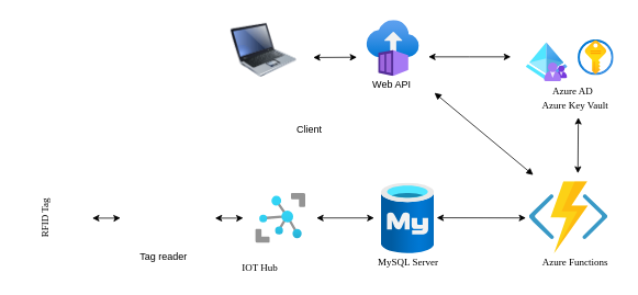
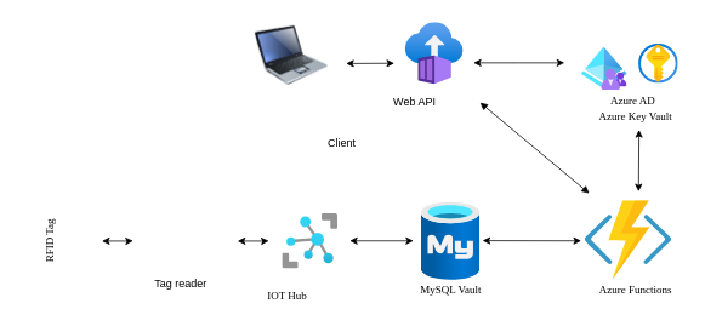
  <mxCell id="0" />
  <mxCell id="1" parent="0" />
  <mxCell id="2" value="" style="aspect=fixed;html=1;points=[];align=center;image;fontSize=12;image=img/lib/azure2/databases/Azure_Database_MySQL_Server.svg;" parent="1" vertex="1"><mxGeometry x="462.75" y="221.71" width="64.5" height="86" as="geometry" /></mxCell>
  <mxCell id="3" value="" style="aspect=fixed;html=1;points=[];align=center;image;fontSize=12;image=img/lib/azure2/identity/Azure_AD_B2C.svg;" parent="1" vertex="1"><mxGeometry x="638.38" y="51.11" width="50.83" height="47.14" as="geometry" /></mxCell>
  <mxCell id="4" value="" style="aspect=fixed;html=1;points=[];align=center;image;fontSize=12;image=img/lib/azure2/iot/IoT_Hub.svg;" parent="1" vertex="1"><mxGeometry x="310" y="234.21" width="61" height="61" as="geometry" /></mxCell>
  <mxCell id="5" value="" style="shape=image;html=1;verticalAlign=top;verticalLabelPosition=bottom;labelBackgroundColor=#ffffff;imageAspect=0;aspect=fixed;image=https://cdn1.iconfinder.com/data/icons/material-device/20/nfc-128.png" parent="1" vertex="1"><mxGeometry x="75" y="204.21" width="30" height="30" as="geometry" /></mxCell>
  <mxCell id="6" value="" style="sketch=0;aspect=fixed;html=1;points=[];align=center;image;fontSize=12;image=img/lib/mscae/Functions.svg;direction=east;" parent="1" vertex="1"><mxGeometry x="642.61" y="220.12" width="95.21" height="87.59" as="geometry" /></mxCell>
  <mxCell id="7" value="" style="shape=image;html=1;verticalAlign=top;verticalLabelPosition=bottom;labelBackgroundColor=#ffffff;imageAspect=0;aspect=fixed;image=https://cdn1.iconfinder.com/data/icons/material-device/20/nfc-128.png" parent="1" vertex="1"><mxGeometry x="75" y="244.71" width="30" height="30" as="geometry" /></mxCell>
  <mxCell id="8" value="" style="shape=image;html=1;verticalAlign=top;verticalLabelPosition=bottom;labelBackgroundColor=#ffffff;imageAspect=0;aspect=fixed;image=https://cdn1.iconfinder.com/data/icons/material-device/20/nfc-128.png" parent="1" vertex="1"><mxGeometry x="75" y="285.21" width="30" height="30" as="geometry" /></mxCell>
  <mxCell id="9" value="" style="aspect=fixed;html=1;points=[];align=center;image;fontSize=12;image=img/lib/azure2/compute/Container_Instances.svg;" parent="1" vertex="1"><mxGeometry x="445" y="24" width="64" height="68" as="geometry" /></mxCell>
  <mxCell id="10" value="Azure Functions" style="text;html=1;align=center;verticalAlign=middle;resizable=0;points=[];autosize=1;strokeColor=none;fillColor=none;fontFamily=Verdana;" parent="1" vertex="1"><mxGeometry x="642.61" y="307.71" width="110" height="20" as="geometry" /></mxCell>
  <mxCell id="11" value="" style="endArrow=classic;startArrow=classic;html=1;rounded=0;" parent="1" edge="1"><mxGeometry width="50" height="50" relative="1" as="geometry"><mxPoint x="701.5" y="209.83" as="sourcePoint" /><mxPoint x="702" y="142" as="targetPoint" /></mxGeometry></mxCell>
  <mxCell id="12" value="" style="endArrow=classic;startArrow=classic;html=1;rounded=0;" parent="1" edge="1"><mxGeometry width="50" height="50" relative="1" as="geometry"><mxPoint x="530" y="264" as="sourcePoint" /><mxPoint x="638.38" y="264.21" as="targetPoint" /><Array as="points" /></mxGeometry></mxCell>
- <mxCell id="13" value="MySQL Server" style="text;html=1;align=center;verticalAlign=middle;resizable=0;points=[];autosize=1;strokeColor=none;fillColor=none;fontFamily=Verdana;" parent="1" vertex="1"><mxGeometry x="445" y="307.71" width="100" height="20" as="geometry" /></mxCell>
+ <mxCell id="13" value="MySQL Vault" style="text;html=1;align=center;verticalAlign=middle;resizable=0;points=[];autosize=1;strokeColor=none;fillColor=none;fontFamily=Verdana;" parent="1" vertex="1"><mxGeometry x="445" y="307.71" width="100" height="20" as="geometry" /></mxCell>
  <mxCell id="14" value="RFID Tag" style="text;html=1;align=center;verticalAlign=middle;resizable=0;points=[];autosize=1;strokeColor=none;fillColor=none;fontFamily=Verdana;rotation=270;" parent="1" vertex="1"><mxGeometry x="20" y="254.71" width="70" height="20" as="geometry" /></mxCell>
  <mxCell id="15" value="IOT Hub" style="text;html=1;align=center;verticalAlign=middle;resizable=0;points=[];autosize=1;strokeColor=none;fillColor=none;fontFamily=Verdana;" parent="1" vertex="1"><mxGeometry x="285" y="315.21" width="60" height="20" as="geometry" /></mxCell>
  <mxCell id="16" value="" style="endArrow=classic;startArrow=classic;html=1;rounded=0;" parent="1" edge="1"><mxGeometry width="50" height="50" relative="1" as="geometry"><mxPoint x="384" y="264.21" as="sourcePoint" /><mxPoint x="454" y="264.21" as="targetPoint" /><Array as="points" /></mxGeometry></mxCell>
  <mxCell id="17" value="" style="endArrow=classic;startArrow=classic;html=1;rounded=0;" parent="1" edge="1"><mxGeometry width="50" height="50" relative="1" as="geometry"><mxPoint x="111.63" y="264.42" as="sourcePoint" /><mxPoint x="145.88" y="264.21" as="targetPoint" /><Array as="points"><mxPoint x="141.63" y="264.42" /></Array></mxGeometry></mxCell>
  <mxCell id="18" value="" style="aspect=fixed;html=1;points=[];align=center;image;fontSize=12;image=img/lib/azure2/security/Key_Vaults.svg;fontFamily=Verdana;" parent="1" vertex="1"><mxGeometry x="701.71" y="47.5" width="43.5" height="43.5" as="geometry" /></mxCell>
  <mxCell id="19" value="" style="endArrow=classic;startArrow=classic;html=1;rounded=0;" parent="1" edge="1"><mxGeometry width="50" height="50" relative="1" as="geometry"><mxPoint x="520" y="68.25" as="sourcePoint" /><mxPoint x="620" y="68.25" as="targetPoint" /><Array as="points"><mxPoint x="570" y="68.25" /></Array></mxGeometry></mxCell>
  <mxCell id="20" value="Azure AD" style="text;html=1;align=center;verticalAlign=middle;resizable=0;points=[];autosize=1;strokeColor=none;fillColor=none;fontFamily=Verdana;" parent="1" vertex="1"><mxGeometry x="660" y="100" width="70" height="20" as="geometry" /></mxCell>
  <mxCell id="21" value="Azure Key Vault" style="text;html=1;align=center;verticalAlign=middle;resizable=0;points=[];autosize=1;strokeColor=none;fillColor=none;fontFamily=Verdana;" parent="1" vertex="1"><mxGeometry x="642.61" y="118.25" width="110" height="20" as="geometry" /></mxCell>
  <mxCell id="22" value="" style="endArrow=classic;startArrow=classic;html=1;rounded=0;" parent="1" edge="1"><mxGeometry width="50" height="50" relative="1" as="geometry"><mxPoint x="260.75" y="264.42" as="sourcePoint" /><mxPoint x="295" y="264.21" as="targetPoint" /><Array as="points"><mxPoint x="290.75" y="264.42" /></Array></mxGeometry></mxCell>
  <mxCell id="23" value="" style="shape=image;html=1;verticalAlign=top;verticalLabelPosition=bottom;labelBackgroundColor=#ffffff;imageAspect=0;aspect=fixed;image=https://cdn2.iconfinder.com/data/icons/boxicons-regular-vol-1/24/bx-barcode-reader-128.png" parent="1" vertex="1"><mxGeometry x="156.79" y="226.6" width="83.21" height="83.21" as="geometry" /></mxCell>
  <mxCell id="24" value="Tag reader" style="text;html=1;align=center;verticalAlign=middle;resizable=0;points=[];autosize=1;strokeColor=none;fillColor=none;" parent="1" vertex="1"><mxGeometry x="163.39" y="302" width="70" height="20" as="geometry" /></mxCell>
  <mxCell id="25" value="" style="endArrow=block;startArrow=block;endFill=1;startFill=1;html=1;rounded=0;" parent="1" edge="1"><mxGeometry width="160" relative="1" as="geometry"><mxPoint x="527.25" y="112" as="sourcePoint" /><mxPoint x="647.25" y="212" as="targetPoint" /></mxGeometry></mxCell>
  <mxCell id="26" value="" style="image;html=1;image=img/lib/clip_art/computers/Laptop_128x128.png" vertex="1" parent="1"><mxGeometry x="280" y="20" width="80" height="80" as="geometry" /></mxCell>
  <mxCell id="27" value="" style="endArrow=classic;startArrow=classic;html=1;rounded=0;" edge="1" parent="1"><mxGeometry width="50" height="50" relative="1" as="geometry"><mxPoint x="380" y="69" as="sourcePoint" /><mxPoint x="433" y="68.75" as="targetPoint" /><Array as="points"><mxPoint x="383.39" y="69" /></Array></mxGeometry></mxCell>
- <mxCell id="28" value="Web API" style="text;html=1;align=center;verticalAlign=middle;resizable=0;points=[];autosize=1;strokeColor=none;fillColor=none;" vertex="1" parent="1"><mxGeometry x="445" y="92" width="60" height="20" as="geometry" /></mxCell>
+ <mxCell id="28" value="Web API" style="text;html=1;align=center;verticalAlign=middle;resizable=0;points=[];autosize=1;strokeColor=none;fillColor=none;" vertex="1" parent="1"><mxGeometry x="425" y="102" width="60" height="20" as="geometry" /></mxCell>
  <mxCell id="29" value="Client&lt;br&gt;" style="text;html=1;align=center;verticalAlign=middle;resizable=0;points=[];autosize=1;strokeColor=none;fillColor=none;" vertex="1" parent="1"><mxGeometry x="350" y="147" width="50" height="20" as="geometry" /></mxCell>
